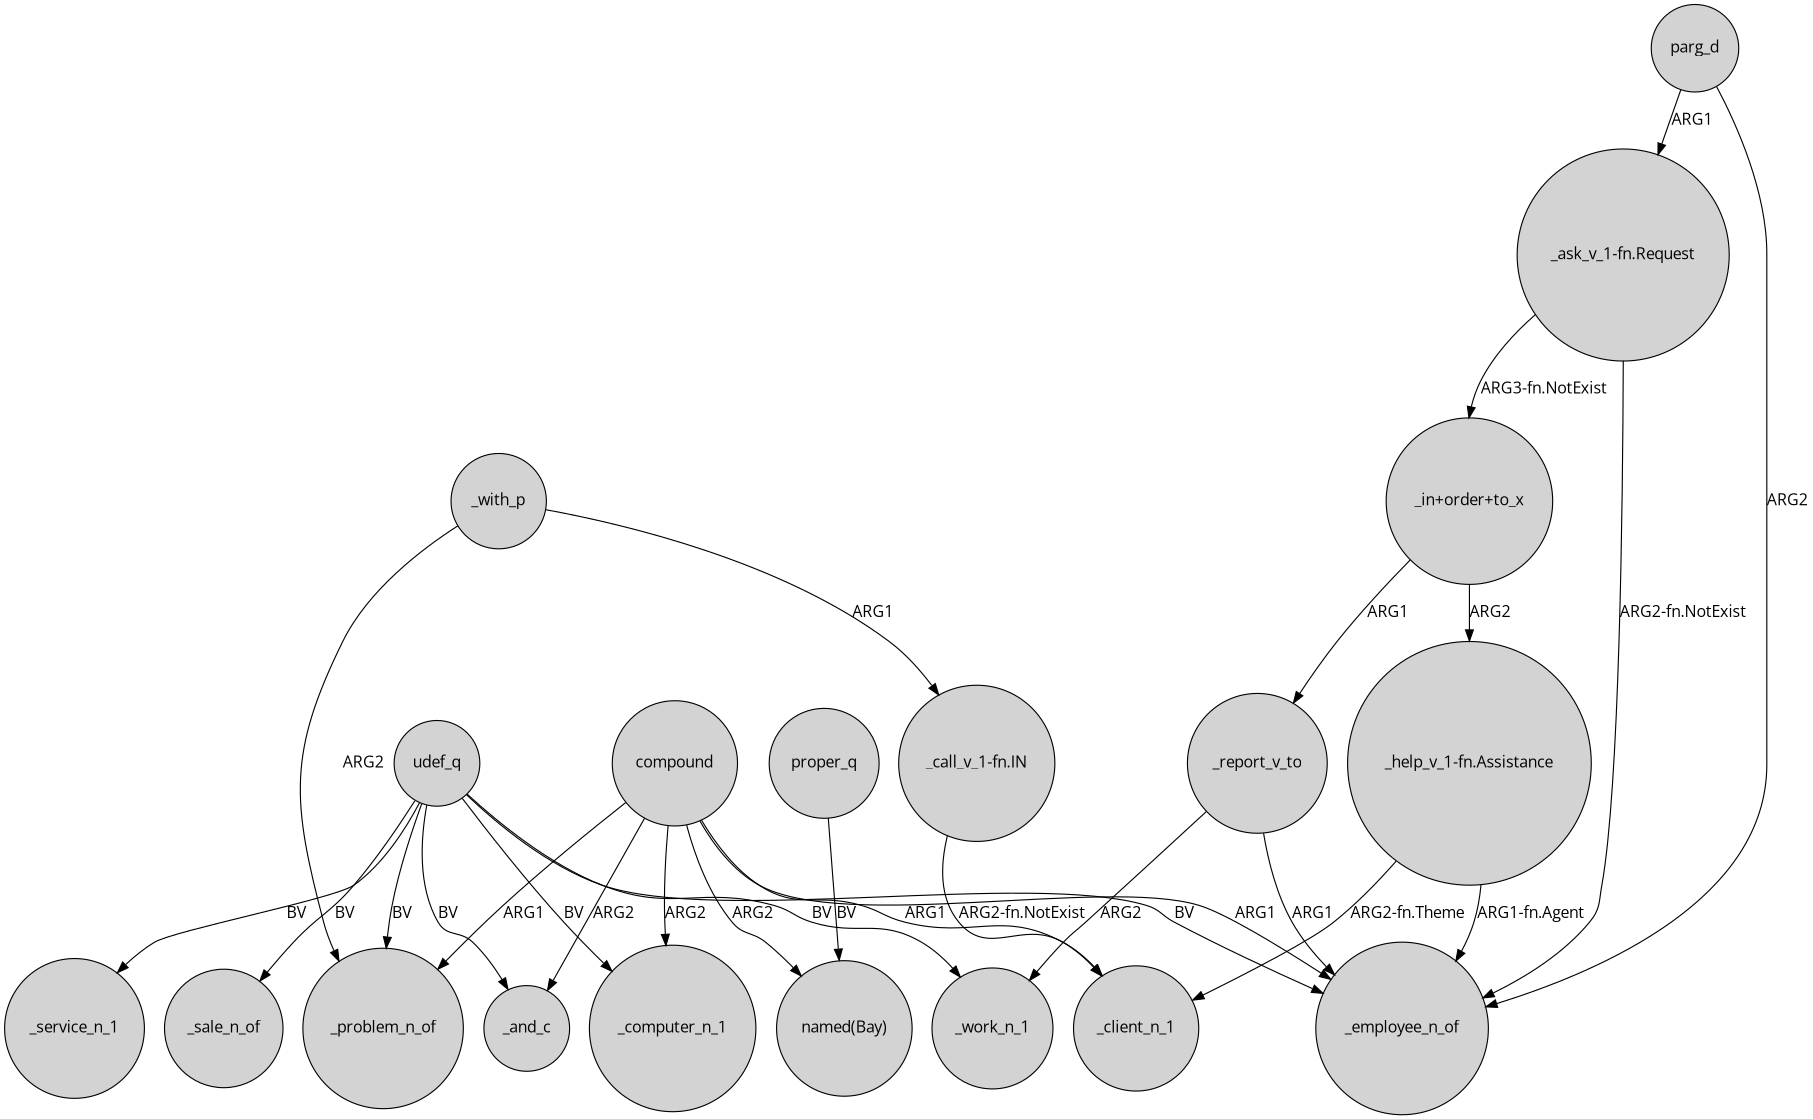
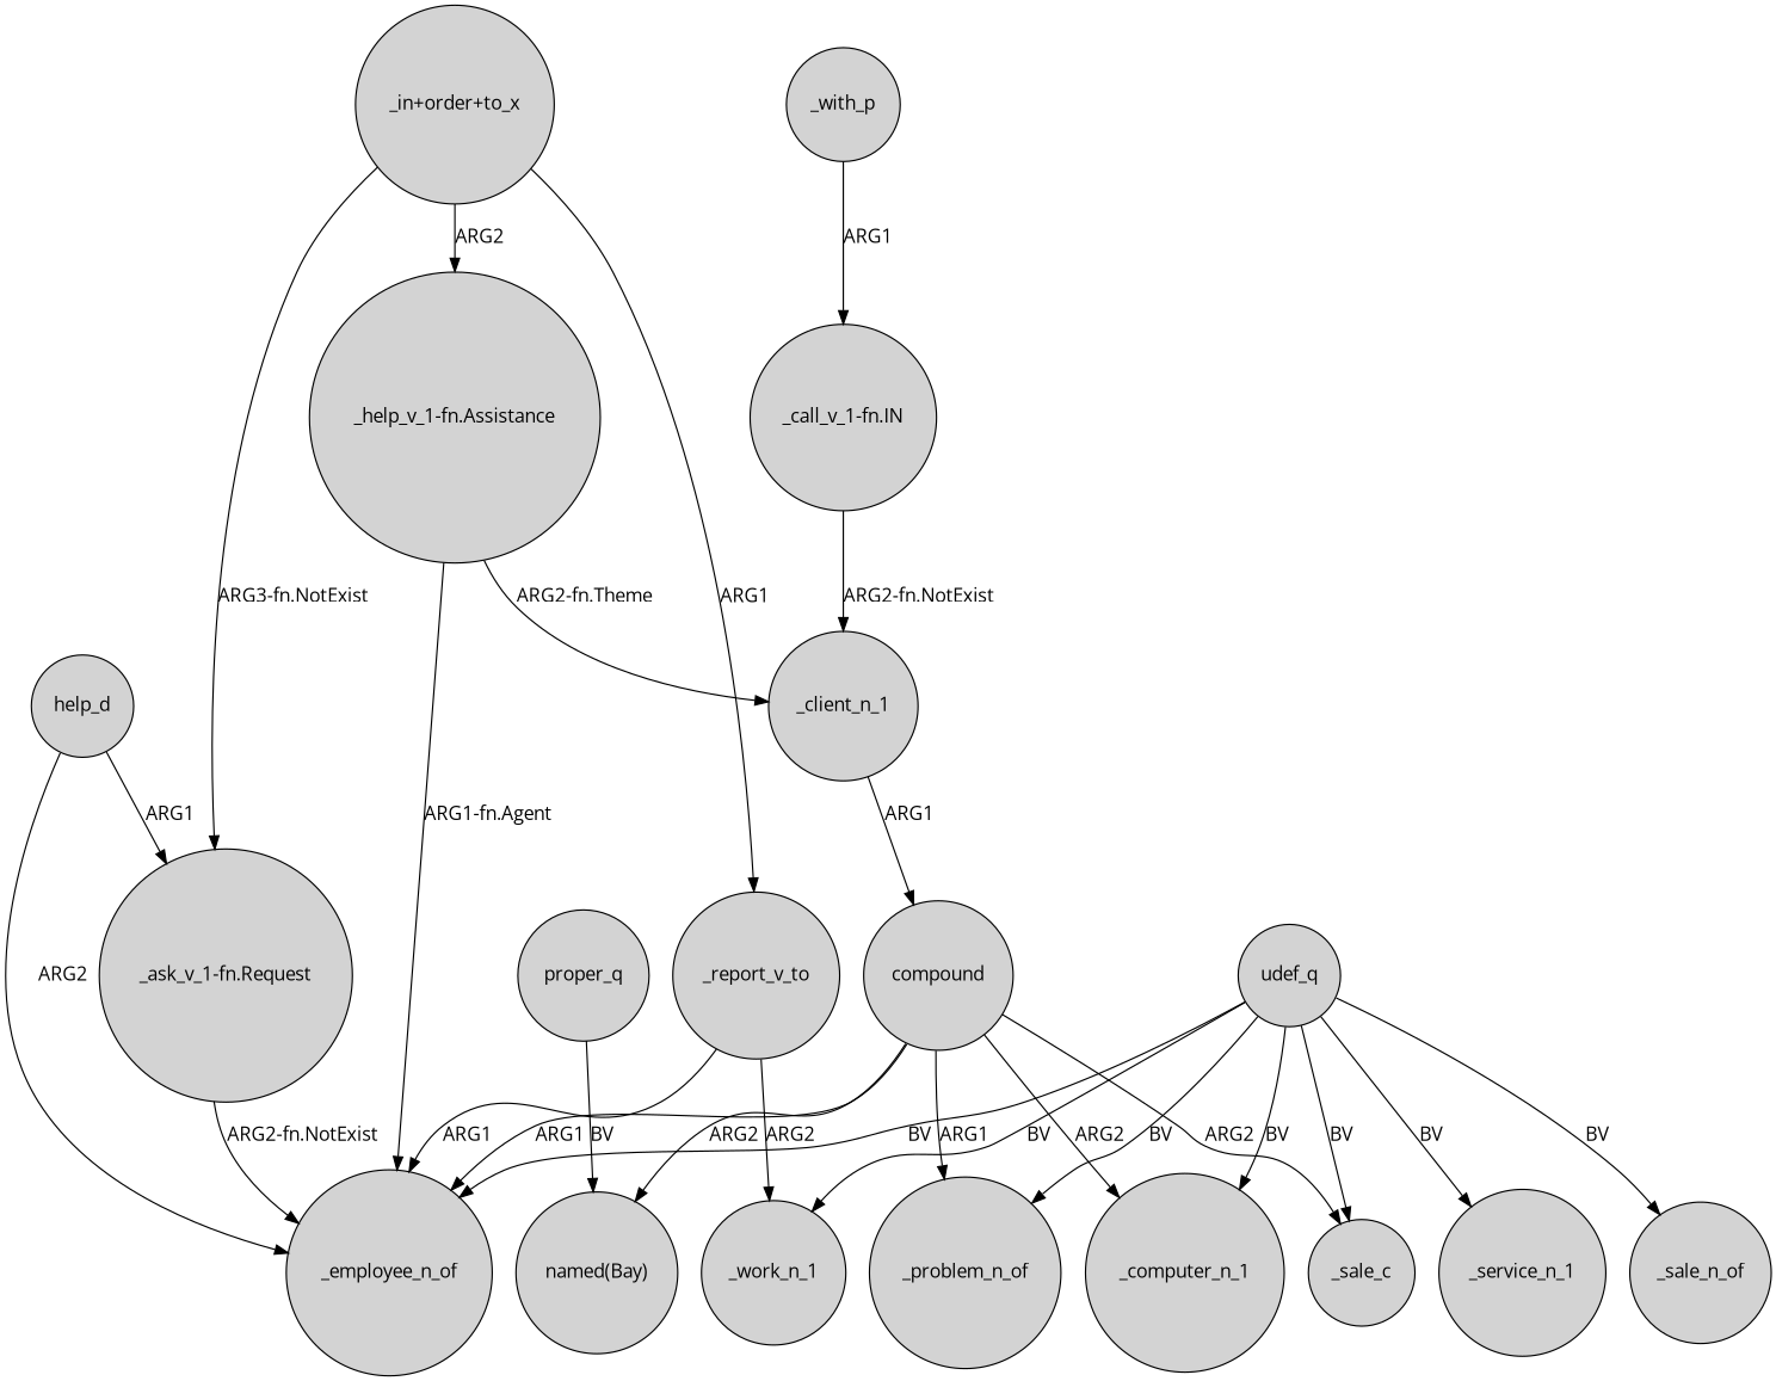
  digraph {
    fontname="Open Sans"
    node [fontname="Open Sans" shape=circle style=filled]
    edge [fontname="Open Sans"]
    _report_v_to
    _employee_n_of
    _work_n_1
    "_ask_v_1-fn.Request"
    "_in+order+to_x"
    "_help_v_1-fn.Assistance"
    proper_q
    "named(Bay)"
    _with_p
    _problem_n_of
    "_call_v_1-fn.IN"
    _client_n_1
    udef_q
    _computer_n_1
-   _and_c
+   _and_c [label=_sale_c]
    _service_n_1
    _sale_n_of
    compound
-   parg_d
+   parg_d [label=help_d]
    _report_v_to -> _employee_n_of [label=ARG1]
    _report_v_to -> _work_n_1 [label=ARG2]
    "_ask_v_1-fn.Request" -> _employee_n_of [label="ARG2-fn.NotExist"]
-   "_ask_v_1-fn.Request" -> "_in+order+to_x" [label="ARG3-fn.NotExist"]
+   "_in+order+to_x" -> "_ask_v_1-fn.Request" [label="ARG3-fn.NotExist"]
    "_in+order+to_x" -> _report_v_to [label=ARG1]
    "_in+order+to_x" -> "_help_v_1-fn.Assistance" [label=ARG2]
    "_help_v_1-fn.Assistance" -> _employee_n_of [label="ARG1-fn.Agent"]
    "_help_v_1-fn.Assistance" -> _client_n_1 [label="ARG2-fn.Theme"]
    proper_q -> "named(Bay)" [label=BV]
-   _with_p -> _problem_n_of [label=ARG2]
    _with_p -> "_call_v_1-fn.IN" [label=ARG1]
    "_call_v_1-fn.IN" -> _client_n_1 [label="ARG2-fn.NotExist"]
    udef_q -> _employee_n_of [label=BV]
    udef_q -> _work_n_1 [label=BV]
    udef_q -> _problem_n_of [label=BV]
    udef_q -> _computer_n_1 [label=BV]
    udef_q -> _and_c [label=BV]
    udef_q -> _service_n_1 [label=BV]
    udef_q -> _sale_n_of [label=BV]
    compound -> _employee_n_of [label=ARG1]
    compound -> "named(Bay)" [label=ARG2]
    compound -> _problem_n_of [label=ARG1]
-   compound -> _client_n_1 [label=ARG1]
+   _client_n_1 -> compound [label=ARG1]
    compound -> _computer_n_1 [label=ARG2]
    compound -> _and_c [label=ARG2]
    parg_d -> _employee_n_of [label=ARG2]
    parg_d -> "_ask_v_1-fn.Request" [label=ARG1]
  }
